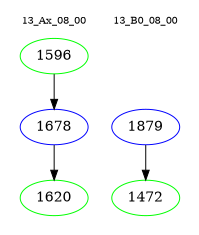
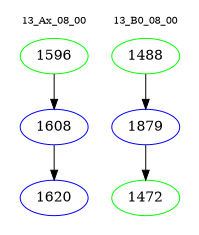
  digraph {
    node [color=green]
    edge [color=black]
    n1 [label=1596]
-   n2 [color=blue label=1678]
-   n3 [label=1620]
+   n2 [color=blue label=1608]
+   n3 [color=blue label=1620]
+   n4 [label=1488]
    n5 [color=blue label=1879]
    n6 [label=1472]
    subgraph cluster_1 {
      color=white
      fontsize=10
      label="13_Ax_08_00"
      n1
      n2
      n3
    }
    subgraph cluster_2 {
      color=white
      fontsize=10
      label="13_B0_08_00"
+     n4
      n5
      n6
    }
    n1 -> n2
    n2 -> n3
+   n4 -> n5
    n5 -> n6
  }
